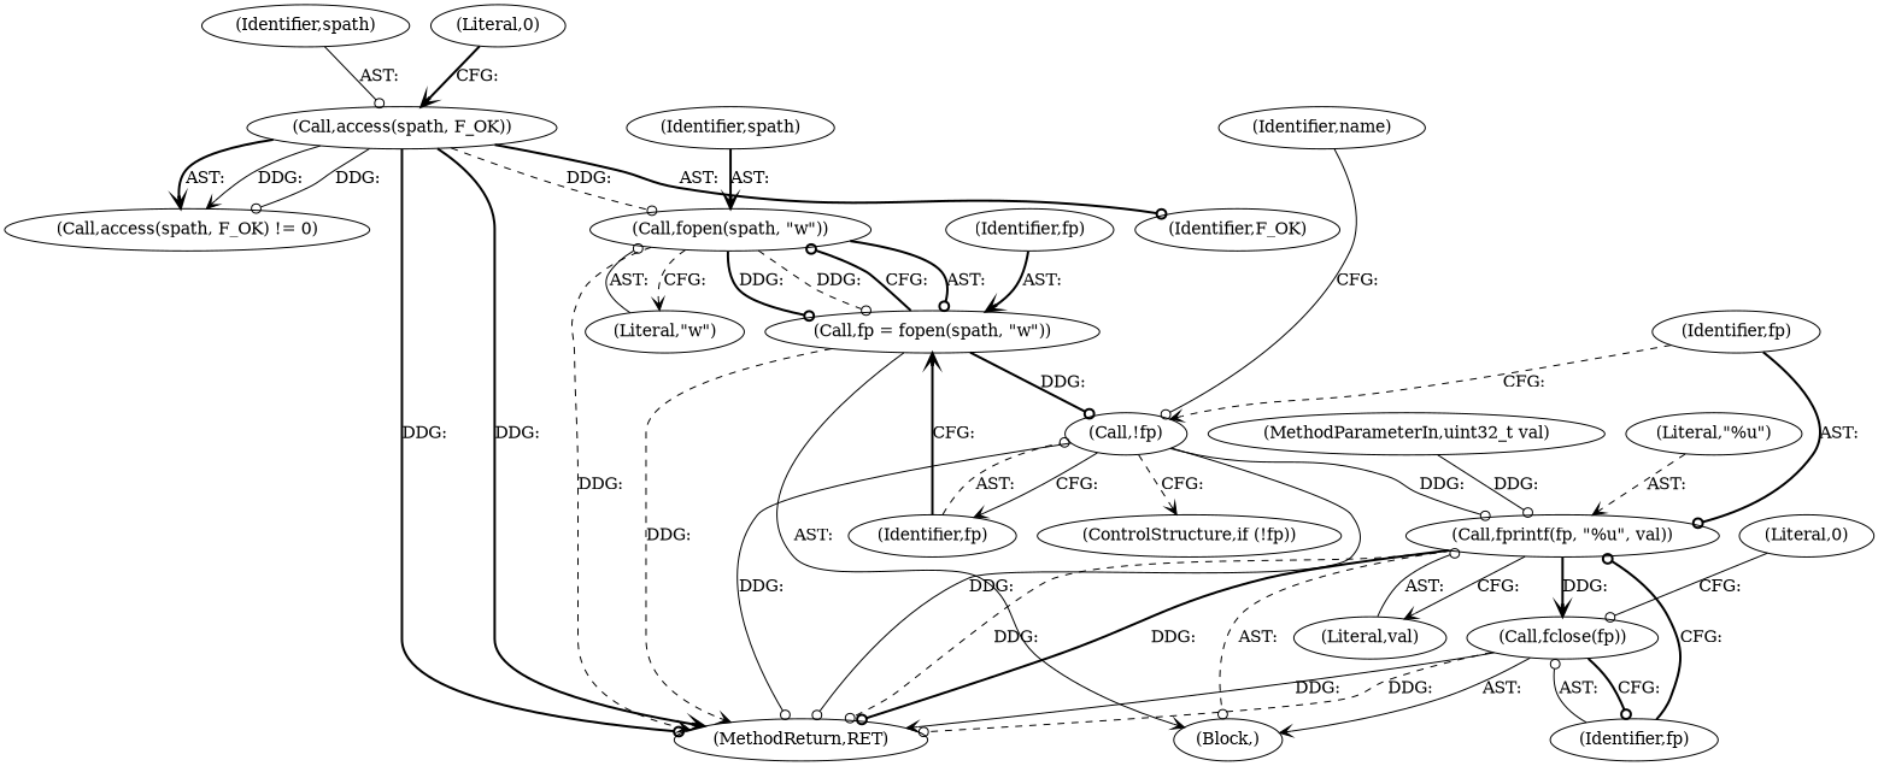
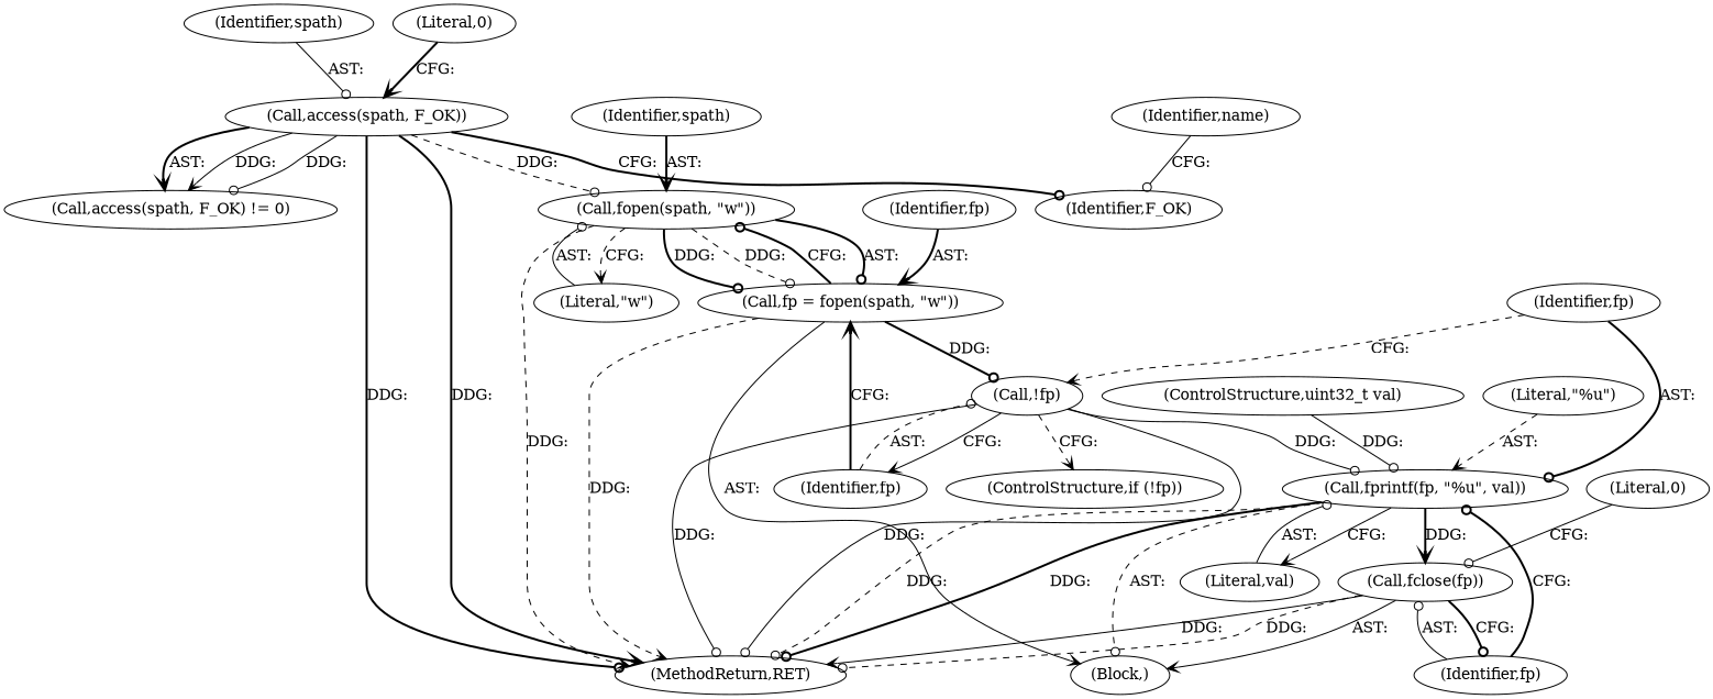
  digraph {
    fontname="DejaVu Serif"
    node [fontname="DejaVu Serif"]
    edge [arrowhead=odot fontname="DejaVu Serif" style=bold]
    n1 [label="(Call,fopen(spath, \"w\"))"]
    n2 [label="(Call,fp = fopen(spath, \"w\"))"]
    n3 [label="(MethodReturn,RET)"]
    n4 [label="(Literal,\"w\")"]
    n5 [label="(Call,!fp)"]
    n6 [label="(Block,)"]
    n7 [label="(Call,access(spath, F_OK))"]
    n8 [label="(Identifier,F_OK)"]
    n9 [label="(Call,access(spath, F_OK) != 0)"]
    n10 [label="(Call,fprintf(fp, \"%u\", val))"]
    n11 [label="(Identifier,fp)"]
    n12 [label="(ControlStructure,if (!fp))"]
    n13 [label="(Call,fclose(fp))"]
    n14 [label="(Literal,val)"]
    n15 [label="(Identifier,fp)"]
-   n16 [label="(MethodParameterIn,uint32_t val)"]
+   n16 [label="(ControlStructure,uint32_t val)"]
    n17 [label="(Literal,\"%u\")"]
    n18 [label="(Identifier,fp)"]
    n19 [label="(Identifier,fp)"]
    n20 [label="(Identifier,spath)"]
    n21 [label="(Literal,0)"]
    n22 [label="(Literal,0)"]
    n23 [label="(Identifier,spath)"]
    n24 [label="(Identifier,name)"]
    n1 -> n2 [label="AST: "]
    n1 -> n2 [label="DDG: "]
    n1 -> n2 [label="DDG: " style=dashed]
    n1 -> n3 [arrowhead=vee label="DDG: " style=dashed]
    n1 -> n4 [arrowhead=vee label="CFG: " style=dashed]
    n2 -> n1 [label="CFG: "]
    n2 -> n3 [arrowhead=vee label="DDG: " style=dashed]
    n2 -> n5 [label="DDG: "]
    n2 -> n6 [arrowhead=vee label="AST: " style=solid]
    n4 -> n1 [label="AST: " style=solid]
    n5 -> n3 [label="DDG: " style=solid]
    n5 -> n3 [label="DDG: " style=solid]
    n5 -> n10 [label="DDG: " style=solid]
    n5 -> n11 [arrowhead=vee label="CFG: " style=solid]
    n5 -> n12 [arrowhead=vee label="CFG: " style=dashed]
    n7 -> n1 [label="DDG: " style=dashed]
    n7 -> n3 [arrowhead=vee label="DDG: "]
    n7 -> n3 [label="DDG: "]
-   n7 -> n8 [label="AST: "]
+   n7 -> n8 [label="CFG: "]
    n7 -> n9 [arrowhead=vee label="AST: "]
    n7 -> n9 [arrowhead=vee label="DDG: " style=solid]
    n7 -> n9 [label="DDG: " style=solid]
    n10 -> n3 [label="DDG: " style=dashed]
    n10 -> n3 [label="DDG: "]
    n10 -> n6 [label="AST: " style=dashed]
    n10 -> n13 [arrowhead=vee label="DDG: "]
    n10 -> n14 [arrowhead=vee label="CFG: " style=solid]
    n11 -> n2 [arrowhead=vee label="CFG: "]
    n11 -> n5 [label="AST: " style=dashed]
    n13 -> n3 [arrowhead=vee label="DDG: " style=solid]
    n13 -> n3 [label="DDG: " style=dashed]
    n13 -> n6 [arrowhead=vee label="AST: " style=solid]
    n13 -> n15 [label="CFG: "]
    n14 -> n10 [label="AST: " style=solid]
    n15 -> n10 [label="CFG: "]
    n15 -> n13 [label="AST: " style=solid]
    n16 -> n10 [label="DDG: " style=solid]
    n17 -> n10 [arrowhead=vee label="AST: " style=dashed]
    n18 -> n2 [arrowhead=vee label="AST: "]
    n19 -> n5 [arrowhead=vee label="CFG: " style=dashed]
    n19 -> n10 [label="AST: "]
    n20 -> n7 [label="AST: " style=solid]
    n21 -> n13 [label="CFG: " style=solid]
    n22 -> n7 [arrowhead=vee label="CFG: "]
    n23 -> n1 [arrowhead=vee label="AST: "]
-   n24 -> n5 [label="CFG: " style=solid]
+   n24 -> n8 [label="CFG: " style=solid]
  }
